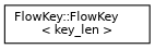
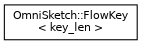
  digraph {
    rankdir=LR
-   n1 [color=black fillcolor=white fontname=Helvetica fontsize=10 height=0.2 label="FlowKey::FlowKey\l\< key_len \>" shape=record style=filled width=0.4]
+   n1 [color=black fillcolor=white fontname=Helvetica fontsize=10 height=0.2 label="OmniSketch::FlowKey\l\< key_len \>" shape=record style=filled width=0.4]
  }
